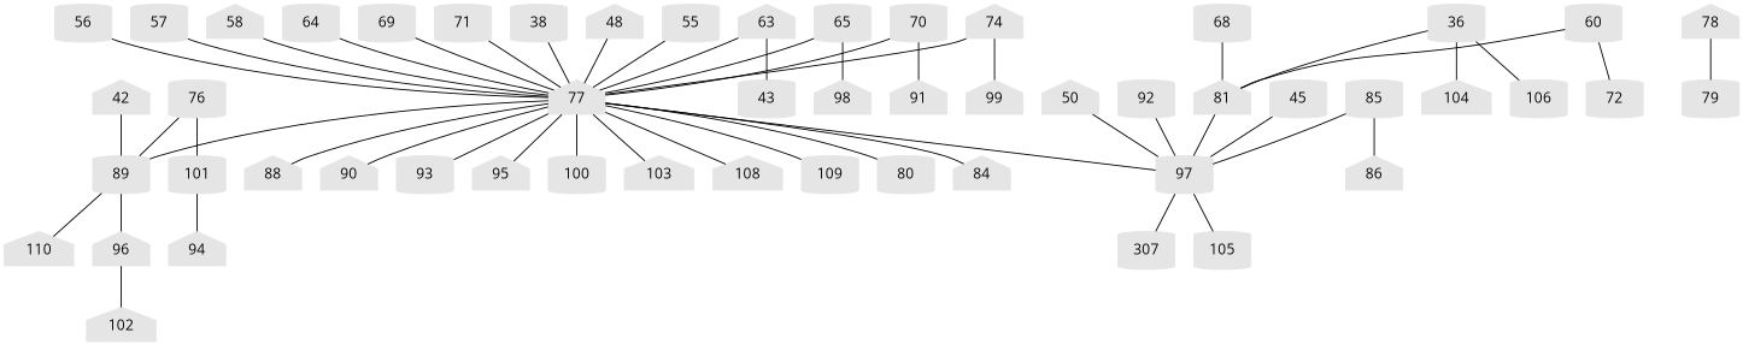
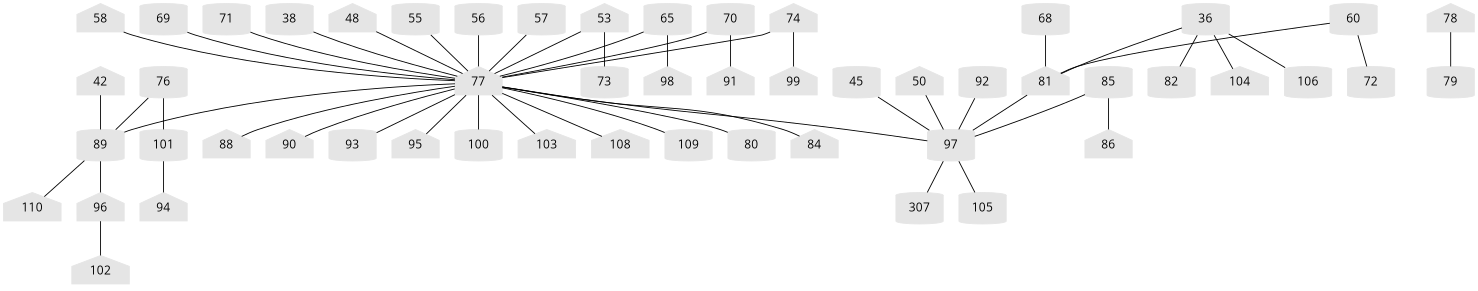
  graph {
    fontname="Open Sans"
    node [color=gray90 fontname="Open Sans" shape=cylinder style=filled]
    edge [fontname="Open Sans"]
    81 [shape=house super="+40+51"]
    97 [super="+19+75"]
    36
+   82
    104 [shape=house]
    106
    77 [shape=house super="+8+4+53+54+32+61+27+34+47+59+62"]
    89 [super="+87+37"]
    80
    84 [shape=house]
    88 [shape=house]
    90 [shape=house]
    93
    95 [shape=house]
    100
    103 [shape=house]
    108 [shape=house]
    109
    38
    96 [shape=house]
    110 [shape=house]
    42 [shape=house]
    105
    n24 [label=307]
    45
    48 [shape=house]
    50 [shape=house]
    55
    56
    57
    58 [shape=house]
    60
    72
-   63 [shape=house]
-   73 [label=43]
-   64
+   63 [shape=house label=53]
+   73
    65
    98 [shape=house]
    68
    69
    70
    91 [shape=house]
    71
    74 [shape=house]
    99 [shape=house]
    76
    101
    94 [shape=house]
    78 [shape=house]
    79
    85
    86 [shape=house]
    102 [shape=house]
    92
    81 -- 97
    97 -- 105
    97 -- n24
    36 -- 81
+   36 -- 82
    36 -- 104
    36 -- 106
    77 -- 97
    77 -- 89
    77 -- 80
    77 -- 84
    77 -- 88
    77 -- 90
    77 -- 93
    77 -- 95
    77 -- 100
    77 -- 103
    77 -- 108
    77 -- 109
    89 -- 96
    89 -- 110
    38 -- 77
    96 -- 102
    42 -- 89
    45 -- 97
    48 -- 77
    50 -- 97
    55 -- 77
    56 -- 77
    57 -- 77
    58 -- 77
    60 -- 81
    60 -- 72
    63 -- 77
    63 -- 73
-   64 -- 77
    65 -- 77
    65 -- 98
    68 -- 81
    69 -- 77
    70 -- 77
    70 -- 91
    71 -- 77
    74 -- 77
    74 -- 99
    76 -- 89
    76 -- 101
    101 -- 94
    78 -- 79
    85 -- 97
    85 -- 86
    92 -- 97
  }
